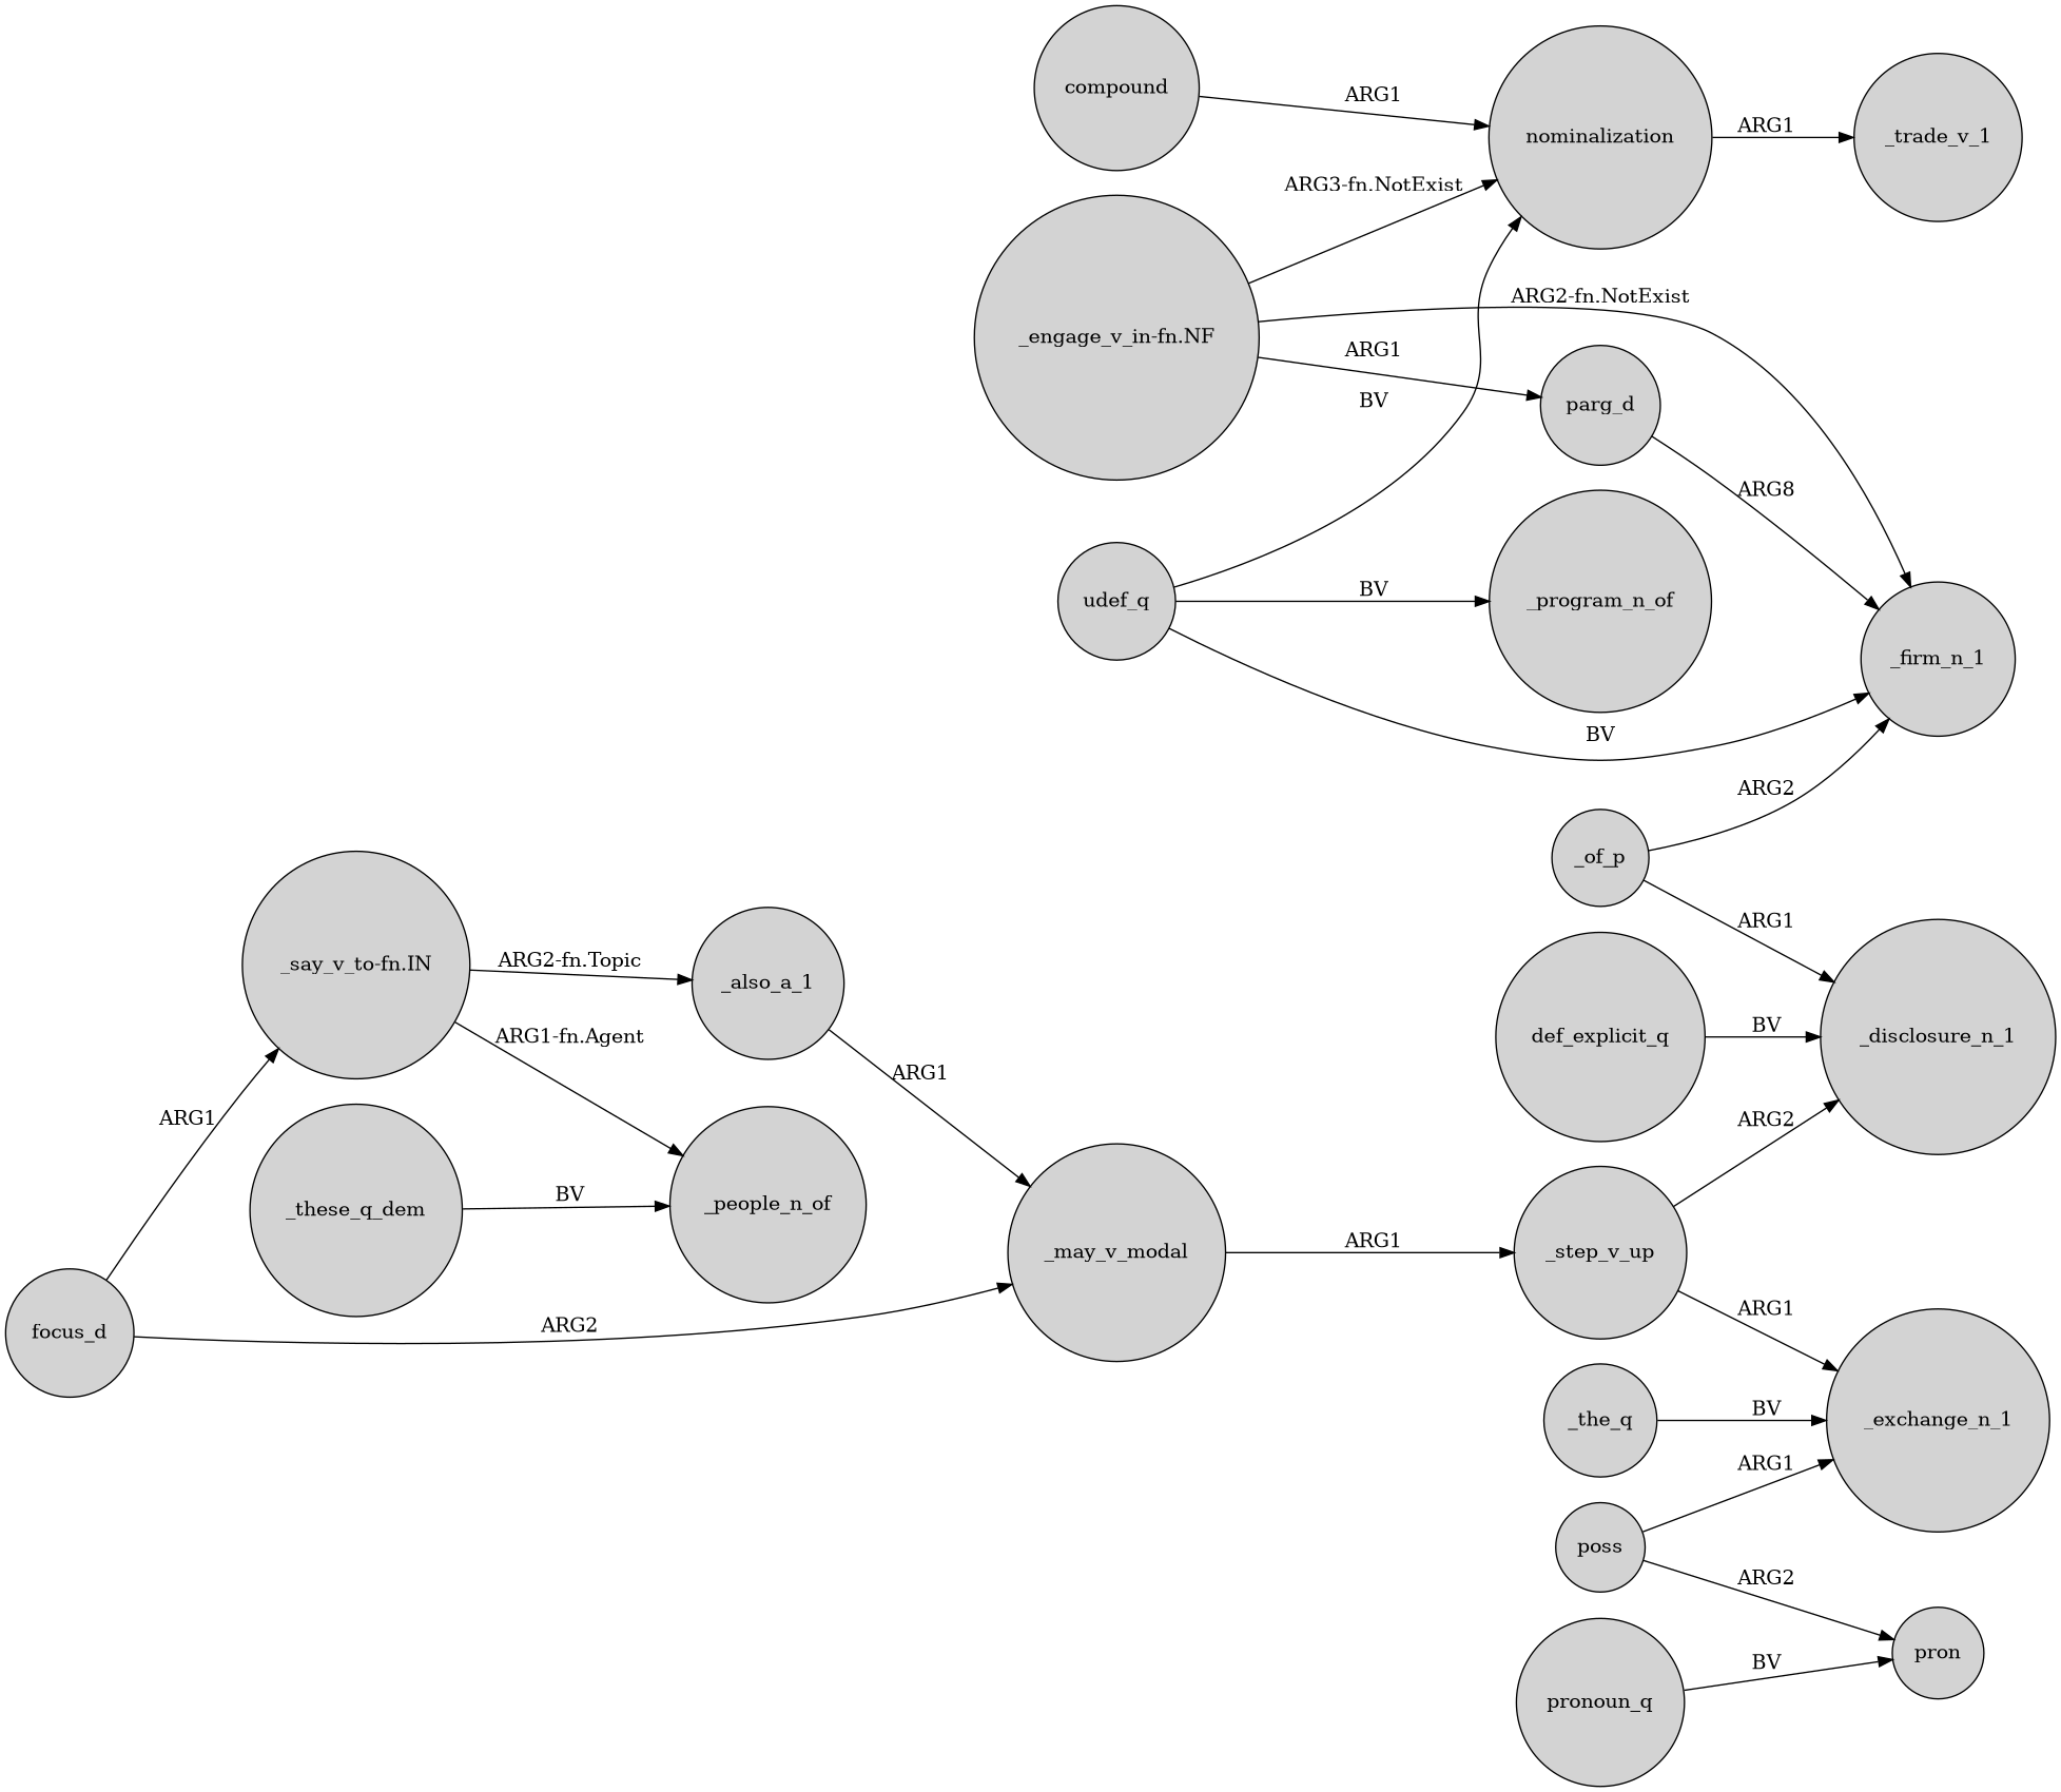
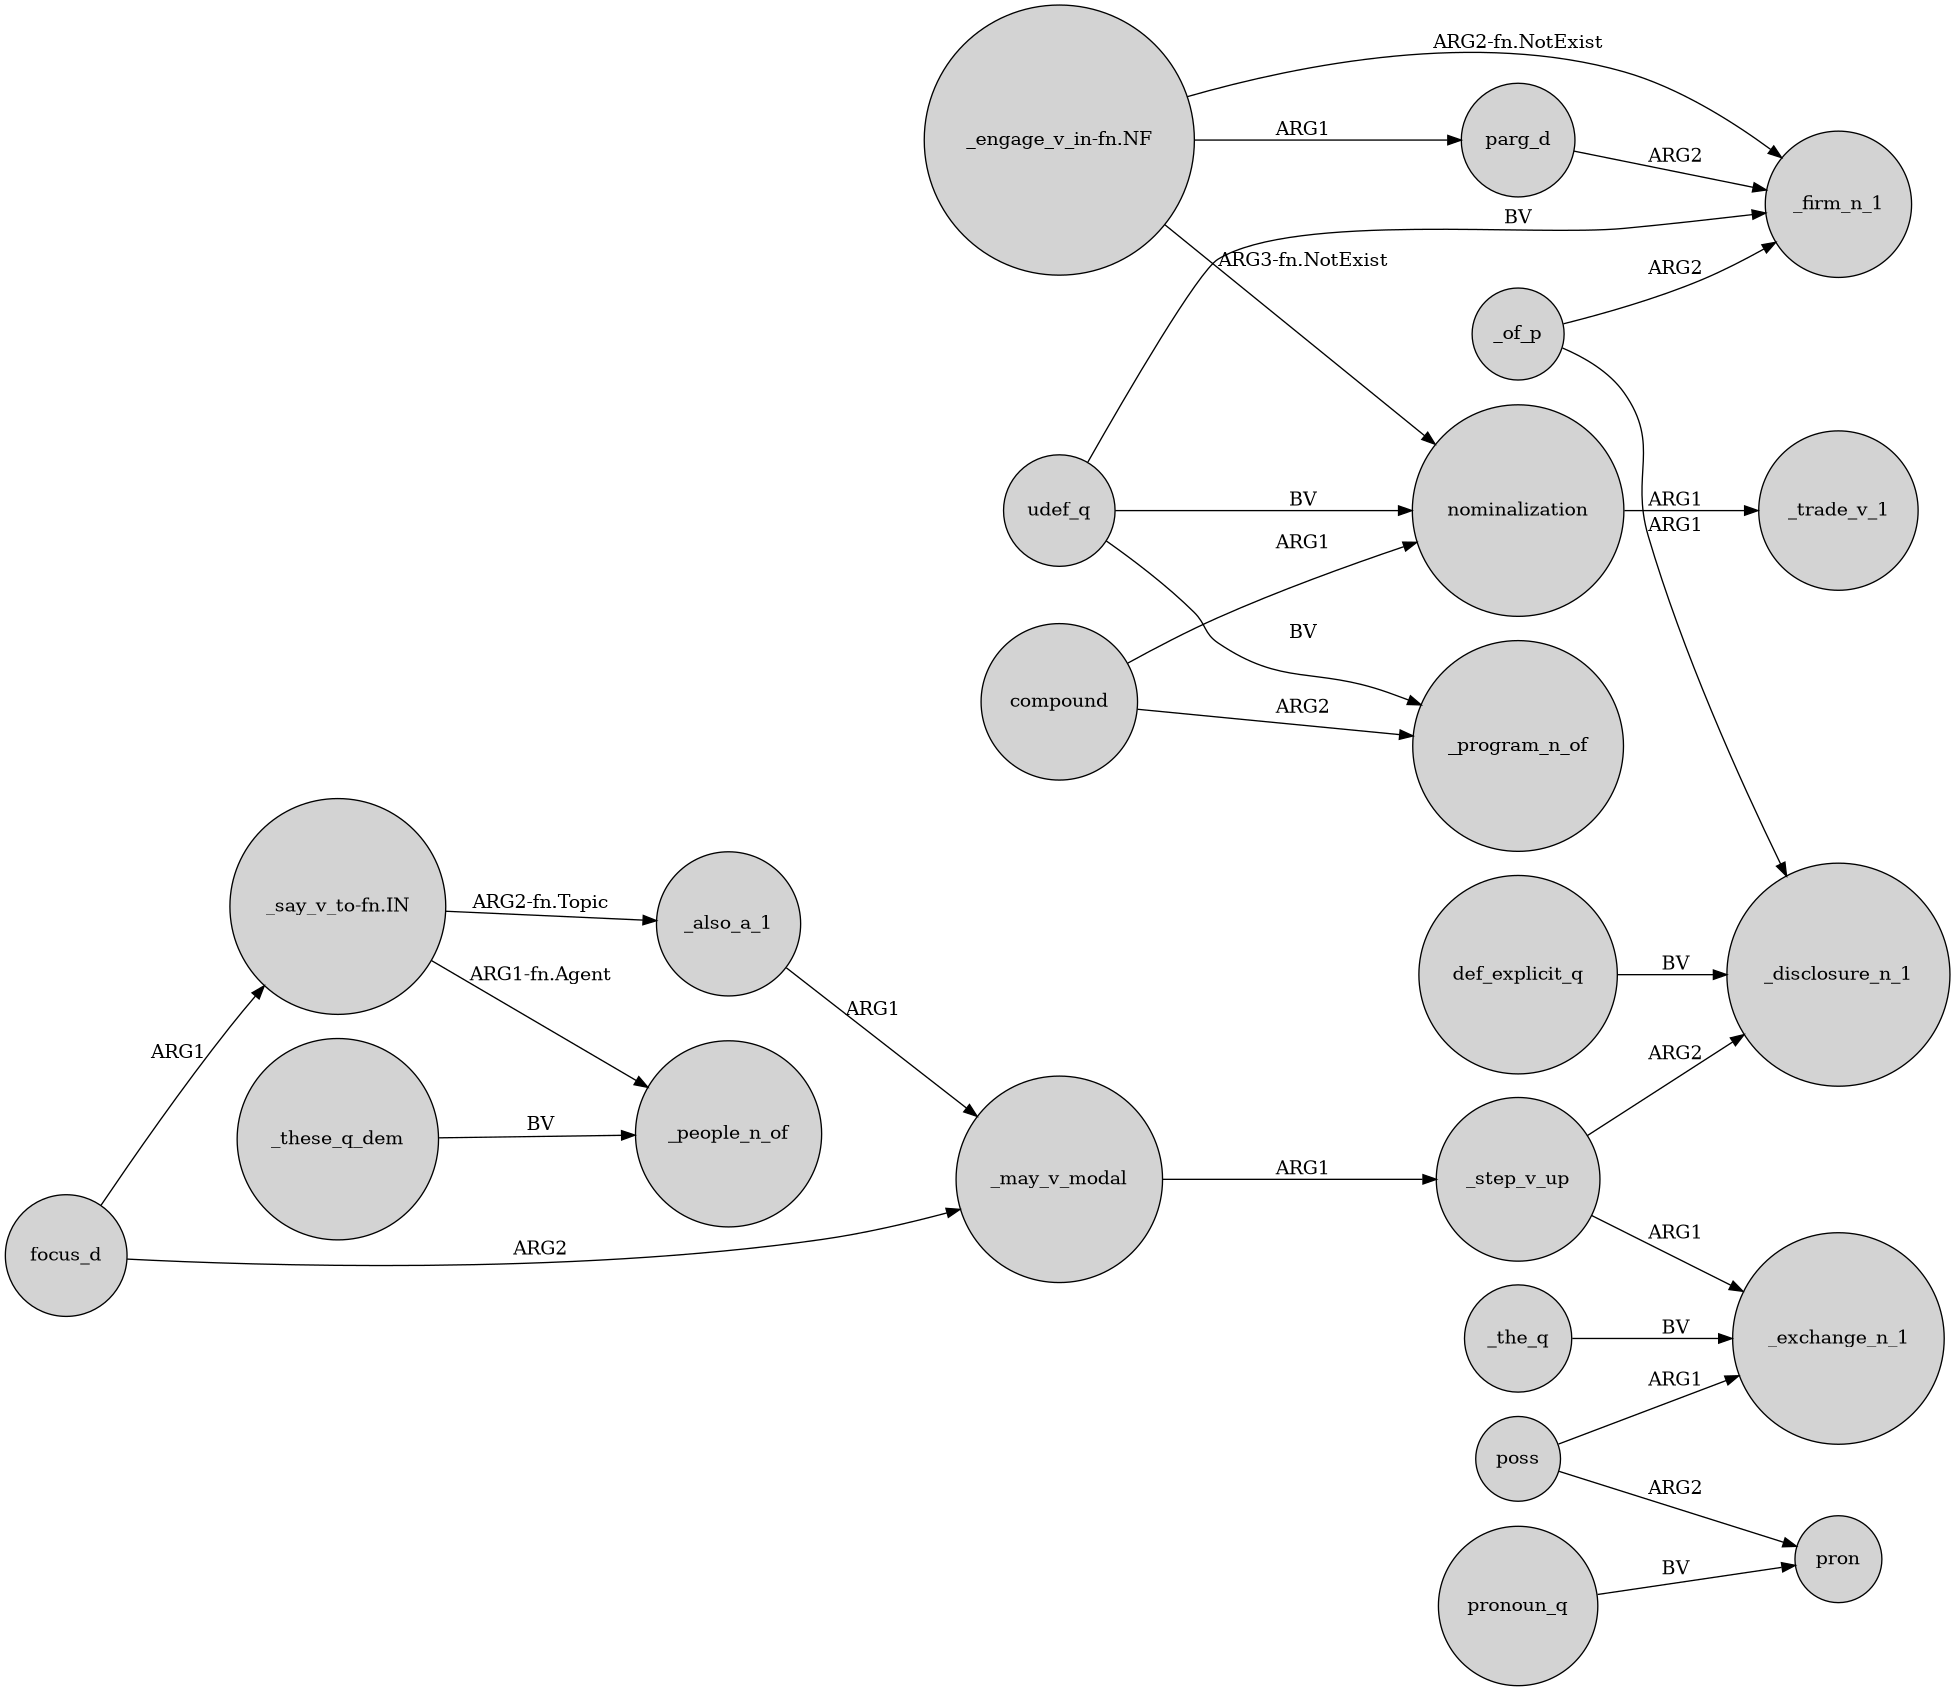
  digraph {
    rankdir=LR
    node [shape=circle style=filled]
    _of_p
    _firm_n_1
    _disclosure_n_1
    compound
    _program_n_of
    nominalization
    _trade_v_1
    poss
    pron
    _exchange_n_1
    "_say_v_to-fn.IN"
    _also_a_1
    _people_n_of
    _may_v_modal
    _step_v_up
    _these_q_dem
    focus_d
    "_engage_v_in-fn.NF"
    parg_d
    udef_q
    pronoun_q
    def_explicit_q
    _the_q
    _of_p -> _firm_n_1 [label=ARG2]
    _of_p -> _disclosure_n_1 [label=ARG1]
+   compound -> _program_n_of [label=ARG2]
    compound -> nominalization [label=ARG1]
    nominalization -> _trade_v_1 [label=ARG1]
    poss -> pron [label=ARG2]
    poss -> _exchange_n_1 [label=ARG1]
    "_say_v_to-fn.IN" -> _also_a_1 [label="ARG2-fn.Topic"]
    "_say_v_to-fn.IN" -> _people_n_of [label="ARG1-fn.Agent"]
    _also_a_1 -> _may_v_modal [label=ARG1]
    _may_v_modal -> _step_v_up [label=ARG1]
    _step_v_up -> _disclosure_n_1 [label=ARG2]
    _step_v_up -> _exchange_n_1 [label=ARG1]
    _these_q_dem -> _people_n_of [label=BV]
    focus_d -> "_say_v_to-fn.IN" [label=ARG1]
    focus_d -> _may_v_modal [label=ARG2]
    "_engage_v_in-fn.NF" -> _firm_n_1 [label="ARG2-fn.NotExist"]
    "_engage_v_in-fn.NF" -> nominalization [label="ARG3-fn.NotExist"]
    "_engage_v_in-fn.NF" -> parg_d [label=ARG1]
-   parg_d -> _firm_n_1 [label=ARG8]
+   parg_d -> _firm_n_1 [label=ARG2]
    udef_q -> _firm_n_1 [label=BV]
    udef_q -> _program_n_of [label=BV]
    udef_q -> nominalization [label=BV]
    pronoun_q -> pron [label=BV]
    def_explicit_q -> _disclosure_n_1 [label=BV]
    _the_q -> _exchange_n_1 [label=BV]
  }
